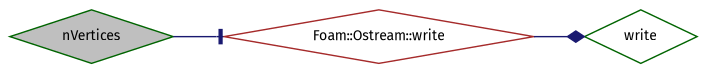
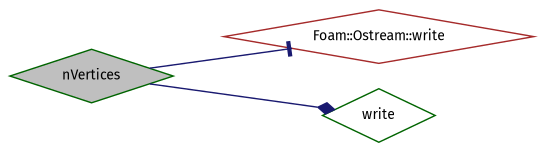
  digraph {
    fontname="Fira Sans"
    rankdir=LR
    node [color=darkgreen fontname="Fira Sans" fontsize=10 shape=diamond]
    edge [color=midnightblue fontname="Fira Sans" fontsize=10 labelfontname=Helvetica labelfontsize=10 style=solid]
    n1 [fillcolor=grey75 fontcolor=black height=0.2 label=nVertices style=filled width=0.4]
    n2 [color=brown height=0.2 label="Foam::Ostream::write" width=0.4]
    n3 [height=0.2 label=write width=0.4]
    n1 -> n2 [arrowhead=tee]
-   n2 -> n3 [arrowhead=diamond]
+   n1 -> n3 [arrowhead=diamond]
  }
